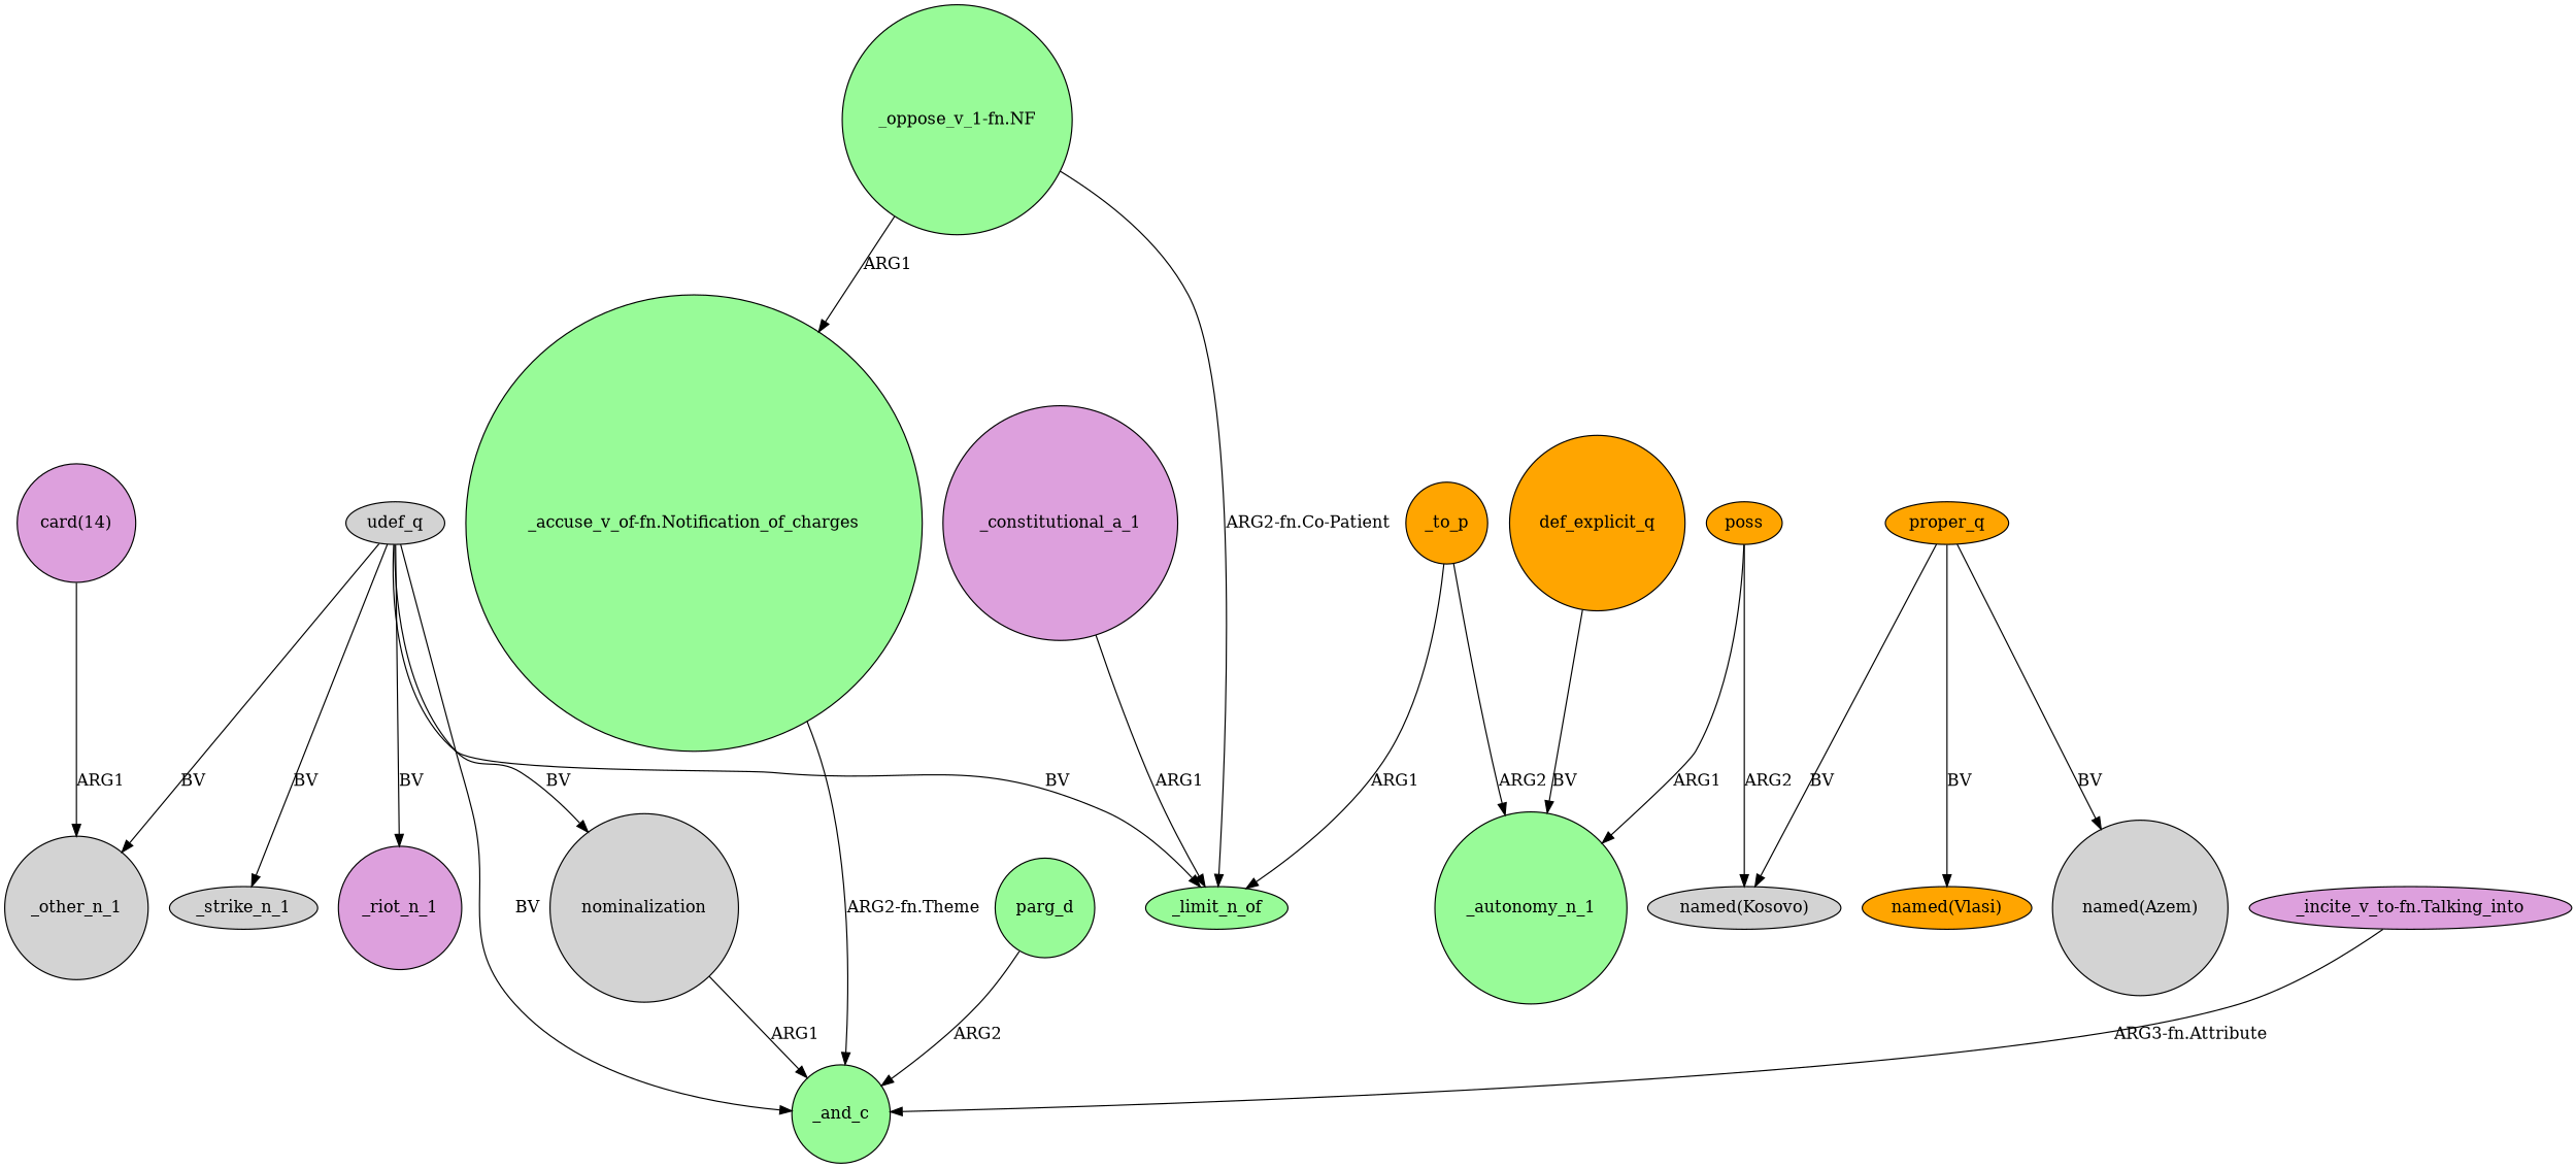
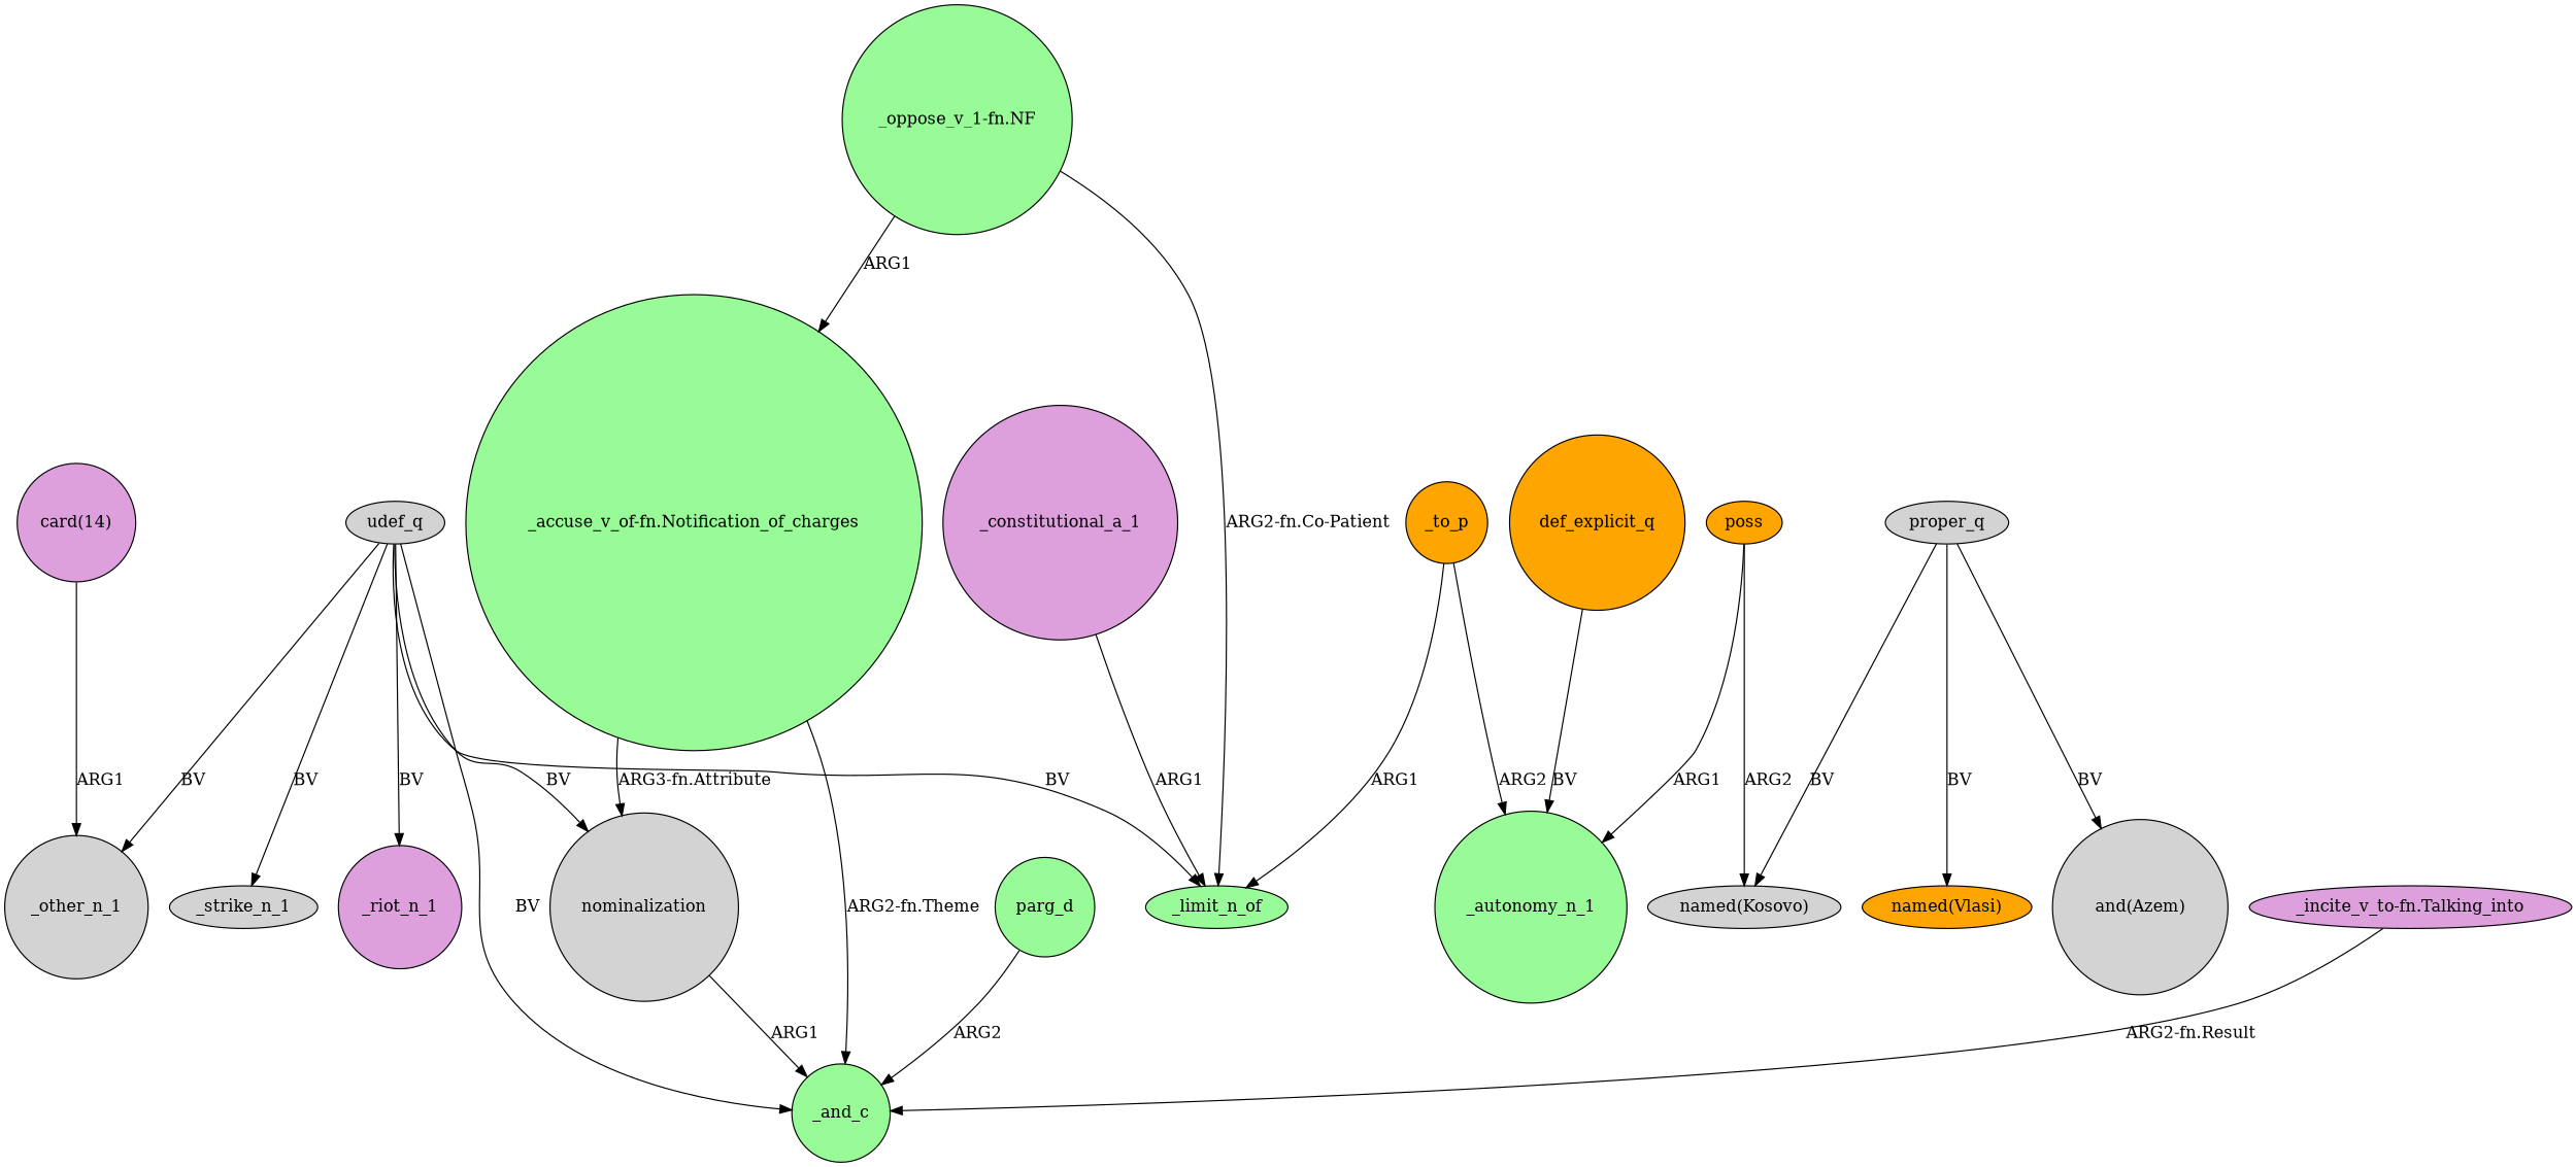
  digraph {
    node [fillcolor=lightgrey shape=circle style=filled]
    udef_q [shape=ellipse]
    _strike_n_1 [shape=ellipse]
    _riot_n_1 [fillcolor=plum]
    nominalization
    _and_c [fillcolor=palegreen]
    _other_n_1
    _limit_n_of [fillcolor=palegreen shape=ellipse]
-   proper_q [fillcolor=orange shape=ellipse]
+   proper_q [shape=ellipse]
    "named(Kosovo)" [shape=ellipse]
    "named(Vlasi)" [fillcolor=orange shape=ellipse]
-   "named(Azem)"
+   "named(Azem)" [label="and(Azem)"]
    def_explicit_q [fillcolor=orange]
    _autonomy_n_1 [fillcolor=palegreen]
    poss [fillcolor=orange shape=ellipse]
    parg_d [fillcolor=palegreen]
    "_accuse_v_of-fn.Notification_of_charges" [fillcolor=palegreen]
    "card(14)" [fillcolor=plum]
    _constitutional_a_1 [fillcolor=plum]
    "_incite_v_to-fn.Talking_into" [fillcolor=plum shape=ellipse]
    _to_p [fillcolor=orange]
    "_oppose_v_1-fn.NF" [fillcolor=palegreen]
    udef_q -> _strike_n_1 [label=BV]
    udef_q -> _riot_n_1 [label=BV]
    udef_q -> nominalization [label=BV]
    udef_q -> _and_c [label=BV]
    udef_q -> _other_n_1 [label=BV]
    udef_q -> _limit_n_of [label=BV]
    nominalization -> _and_c [label=ARG1]
    proper_q -> "named(Kosovo)" [label=BV]
    proper_q -> "named(Vlasi)" [label=BV]
    proper_q -> "named(Azem)" [label=BV]
    def_explicit_q -> _autonomy_n_1 [label=BV]
    poss -> "named(Kosovo)" [label=ARG2]
    poss -> _autonomy_n_1 [label=ARG1]
    parg_d -> _and_c [label=ARG2]
+   "_accuse_v_of-fn.Notification_of_charges" -> nominalization [label="ARG3-fn.Attribute"]
    "_accuse_v_of-fn.Notification_of_charges" -> _and_c [label="ARG2-fn.Theme"]
    "card(14)" -> _other_n_1 [label=ARG1]
    _constitutional_a_1 -> _limit_n_of [label=ARG1]
-   "_incite_v_to-fn.Talking_into" -> _and_c [label="ARG3-fn.Attribute"]
+   "_incite_v_to-fn.Talking_into" -> _and_c [label="ARG2-fn.Result"]
    _to_p -> _limit_n_of [label=ARG1]
    _to_p -> _autonomy_n_1 [label=ARG2]
    "_oppose_v_1-fn.NF" -> _limit_n_of [label="ARG2-fn.Co-Patient"]
    "_oppose_v_1-fn.NF" -> "_accuse_v_of-fn.Notification_of_charges" [label=ARG1]
  }
